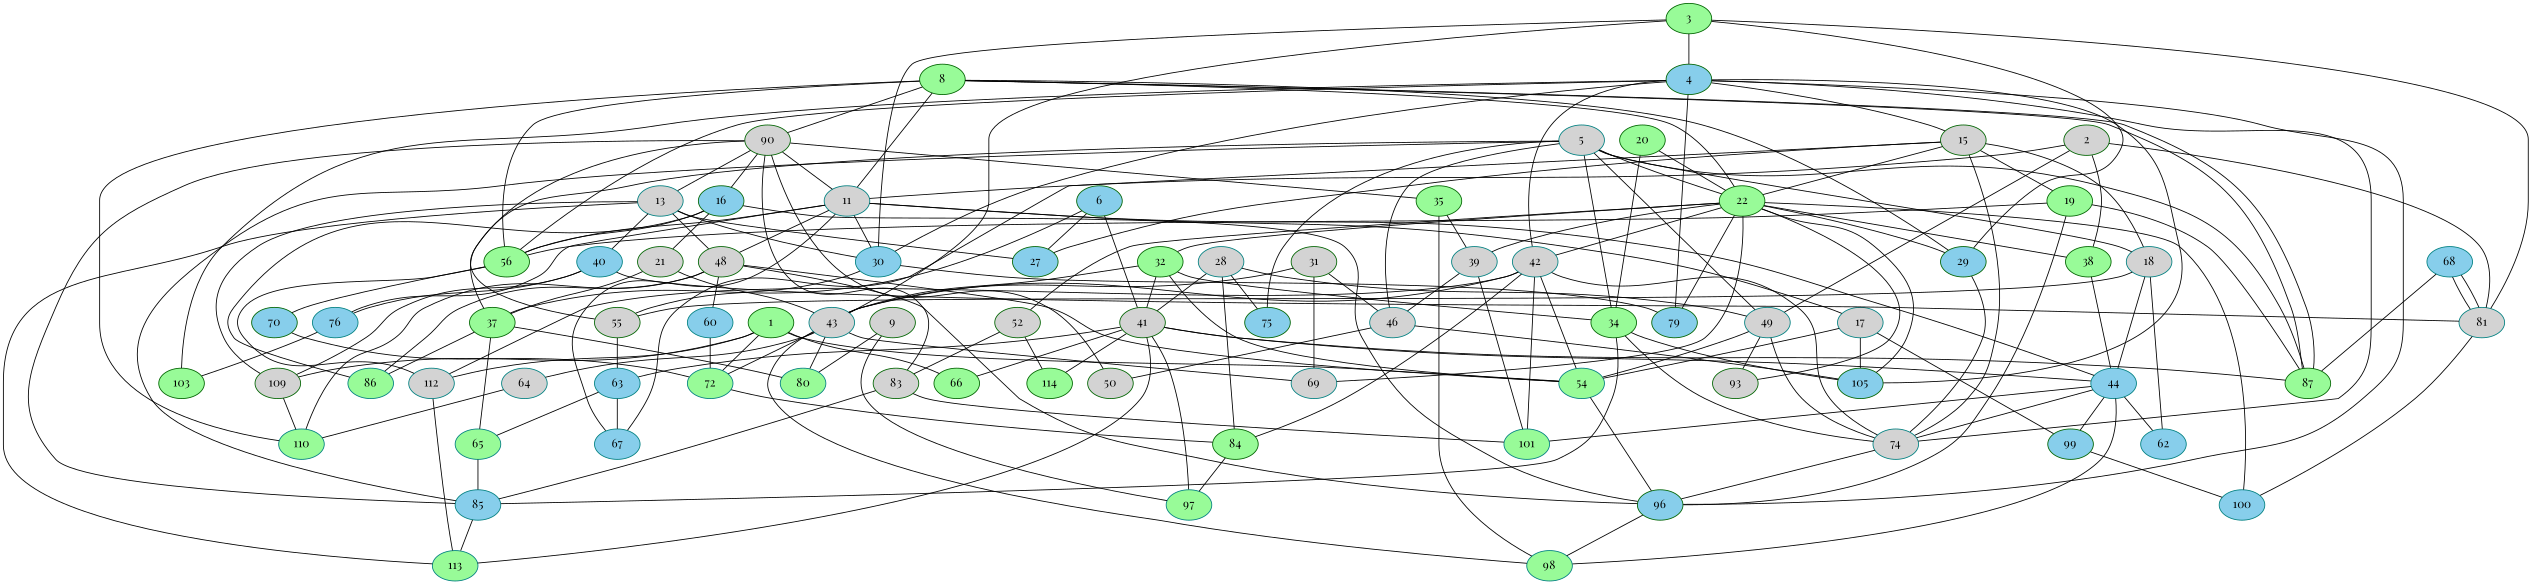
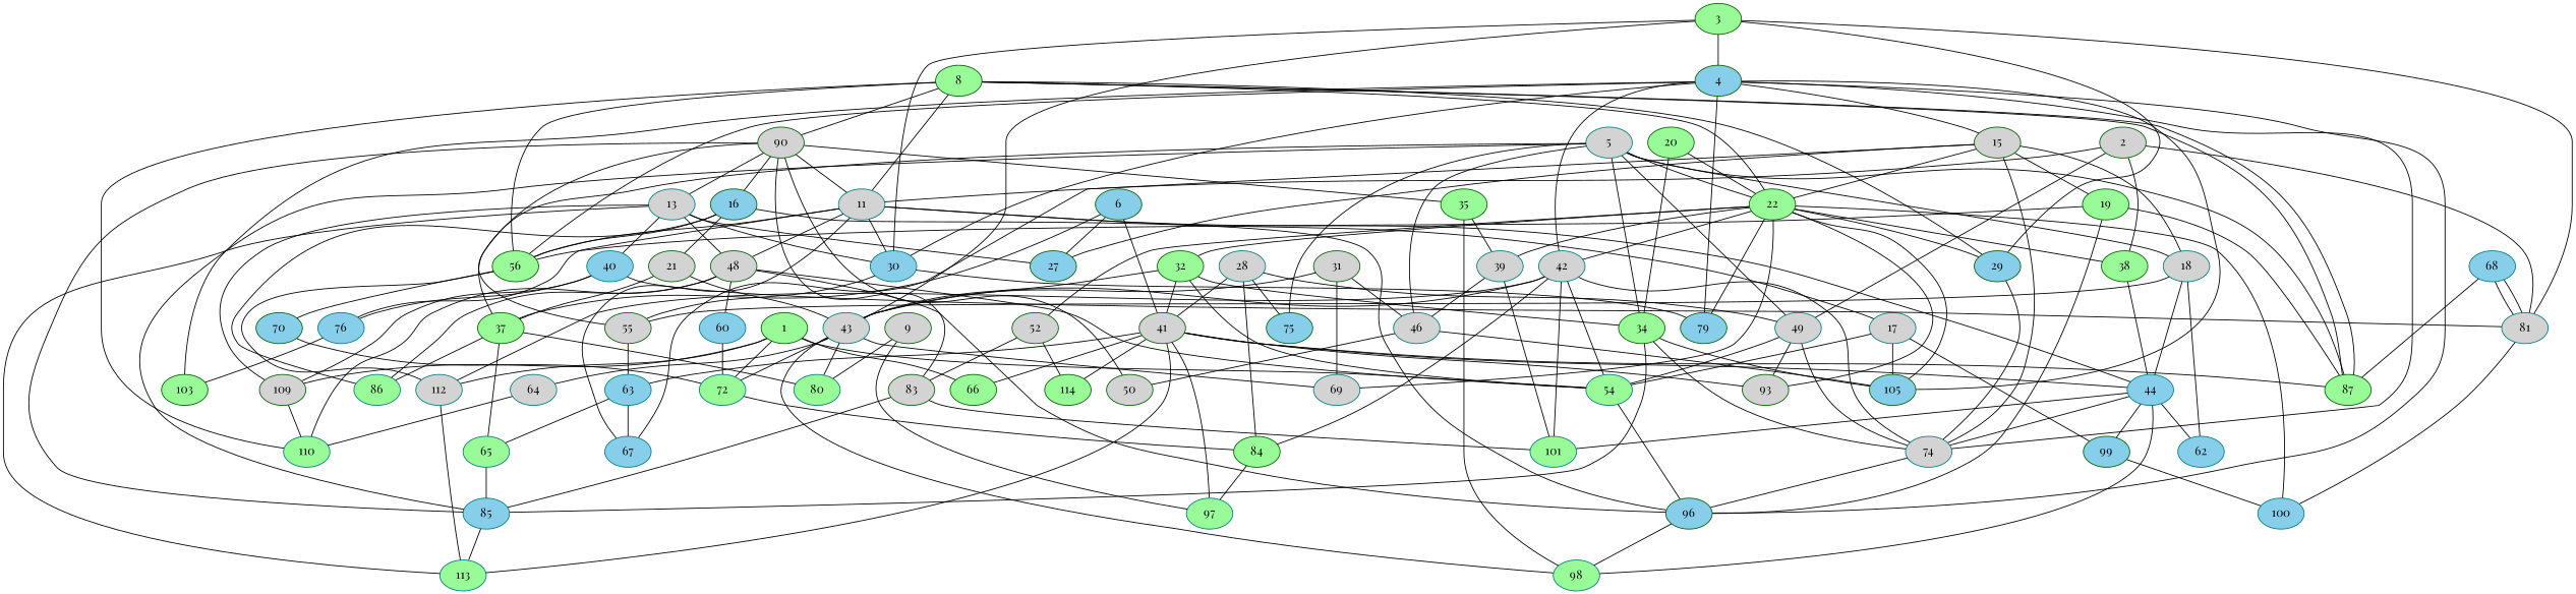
  graph {
    fontname="Playfair Display"
    node [color=darkgreen fillcolor=lightgrey fontname="Playfair Display" style=filled]
    edge [fontname="Playfair Display"]
    1 [fillcolor=palegreen super="+7"]
    54 [color=teal fillcolor=palegreen]
    66 [fillcolor=palegreen]
    72 [color=teal fillcolor=palegreen]
    109
    112 [color=teal]
    96 [fillcolor=skyblue]
    84 [fillcolor=palegreen]
    110 [color=teal fillcolor=palegreen]
    113 [color=teal fillcolor=palegreen]
    11 [color=teal super="+51+14"]
    30 [color=teal fillcolor=skyblue]
    56 [fillcolor=palegreen super="+92"]
    17 [color=teal super="+78"]
    44 [color=teal fillcolor=skyblue super="+61"]
    48 [super="+71"]
    67 [color=teal fillcolor=skyblue]
    76 [color=teal fillcolor=skyblue]
    2
    38 [fillcolor=palegreen]
    49 [color=teal super="+57"]
    81 [color=teal]
    74 [color=teal super="+111"]
    93
    100 [color=teal fillcolor=skyblue]
    3 [fillcolor=palegreen super="+95"]
    4 [fillcolor=skyblue super="+53"]
    29 [fillcolor=skyblue super="+77"]
    43 [color=teal super="+59"]
    15 [super="+26"]
    42 [color=teal super="+102"]
    79 [fillcolor=skyblue]
    103 [fillcolor=palegreen]
    105 [fillcolor=skyblue]
    55
    80 [color=teal fillcolor=palegreen]
    69 [color=teal]
    98 [color=teal fillcolor=palegreen]
    64 [color=teal]
    18 [color=teal super="+23"]
    22 [fillcolor=palegreen super="+73+33+24"]
    27 [fillcolor=skyblue]
    19 [fillcolor=palegreen super="+47"]
    101 [color=teal fillcolor=palegreen]
    70 [fillcolor=skyblue]
    5 [color=teal super="+94"]
    34 [fillcolor=palegreen super="+90"]
    37 [fillcolor=palegreen]
    46 [color=teal]
    75 [fillcolor=skyblue]
    85 [color=teal fillcolor=skyblue]
    87 [fillcolor=palegreen]
    62 [color=teal fillcolor=skyblue]
    32 [fillcolor=palegreen super="+88"]
    39 [color=teal]
    52
    86 [color=teal fillcolor=palegreen]
    65 [color=teal fillcolor=palegreen]
    50
    6 [fillcolor=skyblue]
    41 [super="+45"]
    97 [color=teal fillcolor=palegreen]
    63 [color=teal fillcolor=skyblue]
    114 [fillcolor=palegreen]
    8 [fillcolor=palegreen super="+107+91+82"]
    n66 [label=90 super="+12"]
    13 [color=teal super="+89"]
    16 [fillcolor=skyblue]
    35 [fillcolor=palegreen]
    83
    9
    40 [color=teal fillcolor=skyblue]
    21
    99 [fillcolor=skyblue]
    60 [color=teal fillcolor=skyblue]
    20 [fillcolor=palegreen]
    28 [color=teal]
    31
    68 [color=teal fillcolor=skyblue]
    1 -- 54
    1 -- 66
    1 -- 72
    1 -- 109
    1 -- 112
    54 -- 96
    72 -- 84
    109 -- 110
    112 -- 113
    96 -- 98
    84 -- 97
    11 -- 30
    11 -- 56
    11 -- 17
    11 -- 44
    11 -- 48
    11 -- 67
    11 -- 76
    30 -- 79
    30 -- 55
    56 -- 112
    56 -- 70
    17 -- 54
    17 -- 105
    17 -- 99
    44 -- 74
    44 -- 98
    44 -- 101
    44 -- 62
    44 -- 99
    48 -- 54
    48 -- 96
    48 -- 110
    48 -- 86
    48 -- 60
    76 -- 103
    2 -- 11
    2 -- 38
    2 -- 49
    2 -- 81
    38 -- 44
    49 -- 54
    49 -- 74
    49 -- 93
    81 -- 100
    74 -- 96
    3 -- 30
    3 -- 81
    3 -- 4
    3 -- 29
    3 -- 43
    4 -- 96
    4 -- 30
    4 -- 56
    4 -- 74
    4 -- 15
    4 -- 42
    4 -- 79
    4 -- 103
    4 -- 105
    29 -- 74
    43 -- 72
    43 -- 80
    43 -- 69
    43 -- 98
    43 -- 64
    15 -- 67
    15 -- 74
    15 -- 18
    15 -- 22
    15 -- 27
    15 -- 19
    42 -- 54
    42 -- 112
    42 -- 84
    42 -- 74
    42 -- 43
    42 -- 101
    55 -- 63
    64 -- 110
    18 -- 44
    18 -- 55
    18 -- 62
    22 -- 38
    22 -- 93
    22 -- 100
    22 -- 29 [weight=2]
    22 -- 42
    22 -- 79
    22 -- 105
    22 -- 69
    22 -- 32
    22 -- 39
    22 -- 52
    19 -- 96
    19 -- 56
    19 -- 87
    70 -- 72
    5 -- 49
    5 -- 18
    5 -- 22
    5 -- 34
    5 -- 37
    5 -- 46
    5 -- 75
    5 -- 85
    5 -- 87
    34 -- 74
    34 -- 105
    34 -- 85
    37 -- 80
    37 -- 86
    37 -- 65
    46 -- 105
    46 -- 50
    85 -- 113
    32 -- 54
    32 -- 43
    32 -- 34
    32 -- 41
    39 -- 101
    39 -- 46
    52 -- 114
    52 -- 83
    65 -- 85
    6 -- 27
    6 -- 37
    6 -- 41
    41 -- 66
    41 -- 113
    41 -- 44
+   41 -- 93
    41 -- 87
    41 -- 97
    41 -- 63
    41 -- 114
    63 -- 67
    63 -- 65
    8 -- 110
    8 -- 11
    8 -- 56
    8 -- 29
    8 -- 22 [weight=2]
    8 -- 87
    8 -- 87
    8 -- n66
    n66 -- 11
    n66 -- 55
    n66 -- 85
    n66 -- 50
    n66 -- 13
    n66 -- 16
    n66 -- 35
    n66 -- 83
    13 -- 109
    13 -- 113
    13 -- 30
    13 -- 48
    13 -- 27 [weight=2]
    13 -- 40
    16 -- 96
    16 -- 56
    16 -- 86
    16 -- 21
    35 -- 98
    35 -- 39
    83 -- 101
    83 -- 85
    9 -- 80
    9 -- 97
    40 -- 109
    40 -- 76
    40 -- 81
    21 -- 43
    21 -- 37
    99 -- 100
    60 -- 72
    20 -- 22
    20 -- 34
    28 -- 84
    28 -- 49
    28 -- 75
    28 -- 41 [weight=2]
    31 -- 43
    31 -- 69
    31 -- 46
    68 -- 81
    68 -- 81
    68 -- 87
  }
